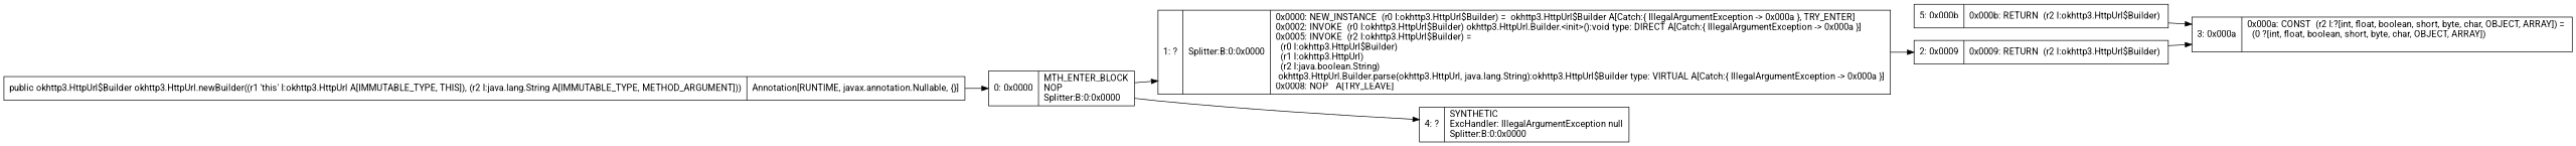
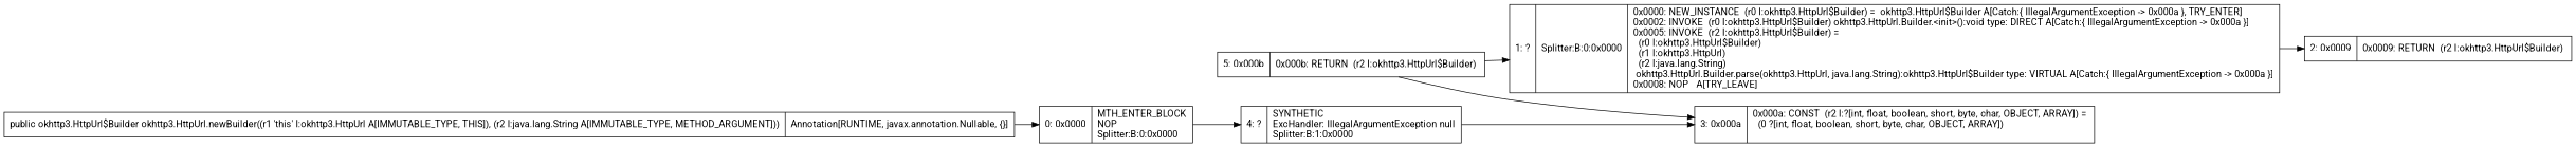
  digraph {
    fontname=Roboto
    rankdir=LR
    node [fontname=Roboto shape=record]
    edge [fontname=Roboto]
    n1 [label="{0\:\ 0x0000|MTH_ENTER_BLOCK\lNOP\lSplitter:B:0:0x0000\l}"]
-   n2 [label="{1\:\ ?|Splitter:B:0:0x0000\l|0x0000: NEW_INSTANCE  (r0 I:okhttp3.HttpUrl$Builder) =  okhttp3.HttpUrl$Builder A[Catch:\{ IllegalArgumentException \-\> 0x000a \}, TRY_ENTER]\l0x0002: INVOKE  (r0 I:okhttp3.HttpUrl$Builder) okhttp3.HttpUrl.Builder.\<init\>():void type: DIRECT A[Catch:\{ IllegalArgumentException \-\> 0x000a \}]\l0x0005: INVOKE  (r2 I:okhttp3.HttpUrl$Builder) = \l  (r0 I:okhttp3.HttpUrl$Builder)\l  (r1 I:okhttp3.HttpUrl)\l  (r2 I:java.boolean.String)\l okhttp3.HttpUrl.Builder.parse(okhttp3.HttpUrl, java.lang.String):okhttp3.HttpUrl$Builder type: VIRTUAL A[Catch:\{ IllegalArgumentException \-\> 0x000a \}]\l0x0008: NOP   A[TRY_LEAVE]\l}"]
-   n3 [label="{4\:\ ?|SYNTHETIC\lExcHandler: IllegalArgumentException null\lSplitter:B:0:0x0000\l}"]
+   n2 [label="{1\:\ ?|Splitter:B:0:0x0000\l|0x0000: NEW_INSTANCE  (r0 I:okhttp3.HttpUrl$Builder) =  okhttp3.HttpUrl$Builder A[Catch:\{ IllegalArgumentException \-\> 0x000a \}, TRY_ENTER]\l0x0002: INVOKE  (r0 I:okhttp3.HttpUrl$Builder) okhttp3.HttpUrl.Builder.\<init\>():void type: DIRECT A[Catch:\{ IllegalArgumentException \-\> 0x000a \}]\l0x0005: INVOKE  (r2 I:okhttp3.HttpUrl$Builder) = \l  (r0 I:okhttp3.HttpUrl$Builder)\l  (r1 I:okhttp3.HttpUrl)\l  (r2 I:java.lang.String)\l okhttp3.HttpUrl.Builder.parse(okhttp3.HttpUrl, java.lang.String):okhttp3.HttpUrl$Builder type: VIRTUAL A[Catch:\{ IllegalArgumentException \-\> 0x000a \}]\l0x0008: NOP   A[TRY_LEAVE]\l}"]
+   n3 [label="{4\:\ ?|SYNTHETIC\lExcHandler: IllegalArgumentException null\lSplitter:B:1:0x0000\l}"]
    n4 [label="{2\:\ 0x0009|0x0009: RETURN  (r2 I:okhttp3.HttpUrl$Builder) \l}"]
    n5 [label="{3\:\ 0x000a|0x000a: CONST  (r2 I:?[int, float, boolean, short, byte, char, OBJECT, ARRAY]) = \l  (0 ?[int, float, boolean, short, byte, char, OBJECT, ARRAY])\l \l}"]
    n6 [label="{5\:\ 0x000b|0x000b: RETURN  (r2 I:okhttp3.HttpUrl$Builder) \l}"]
    n7 [label="{public okhttp3.HttpUrl$Builder okhttp3.HttpUrl.newBuilder((r1 'this' I:okhttp3.HttpUrl A[IMMUTABLE_TYPE, THIS]), (r2 I:java.lang.String A[IMMUTABLE_TYPE, METHOD_ARGUMENT]))  | Annotation[RUNTIME, javax.annotation.Nullable, \{\}]\l}"]
-   n1 -> n2
+   n6 -> n2
    n1 -> n3
    n2 -> n4
-   n4 -> n5
+   n3 -> n5
    n6 -> n5
    n7 -> n1
  }
